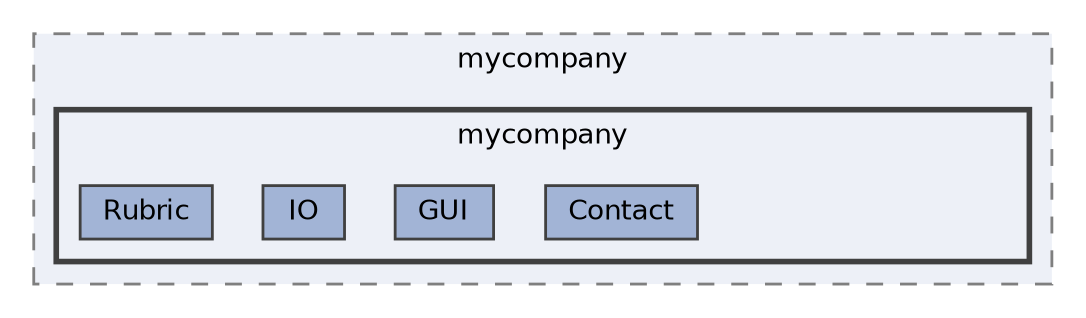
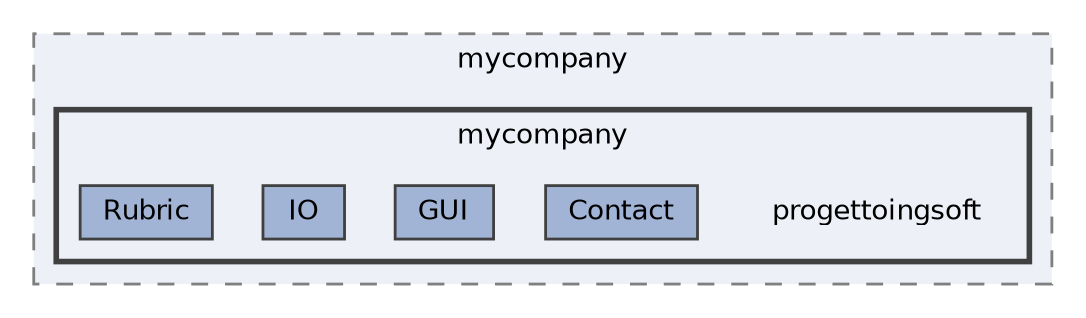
  digraph {
    compound=true
    node [fontname=Helvetica fontsize=10 shape=box color=grey25 fillcolor="#a2b4d6" style=filled]
+   n1 [height=0.2 label=progettoingsoft shape=plaintext width=0.4 color="" fillcolor="" style=""]
    n2 [height=0.2 label=Contact width=0.4]
    n3 [height=0.2 label=GUI width=0.4]
    n4 [height=0.2 label=IO width=0.4]
    n5 [height=0.2 label=Rubric width=0.4]
    subgraph cluster_1 {
      bgcolor="#edf0f7"
      fontname=Helvetica
      fontsize=10
      label=mycompany
      pencolor=grey50
      style="filled,dashed"
      subgraph cluster_2 {
        bgcolor="#edf0f7"
        fontname=Helvetica
        fontsize=10
        pencolor=grey25
        style="filled,bold"
+       n1
        n2
        n3
        n4
        n5
      }
    }
  }
